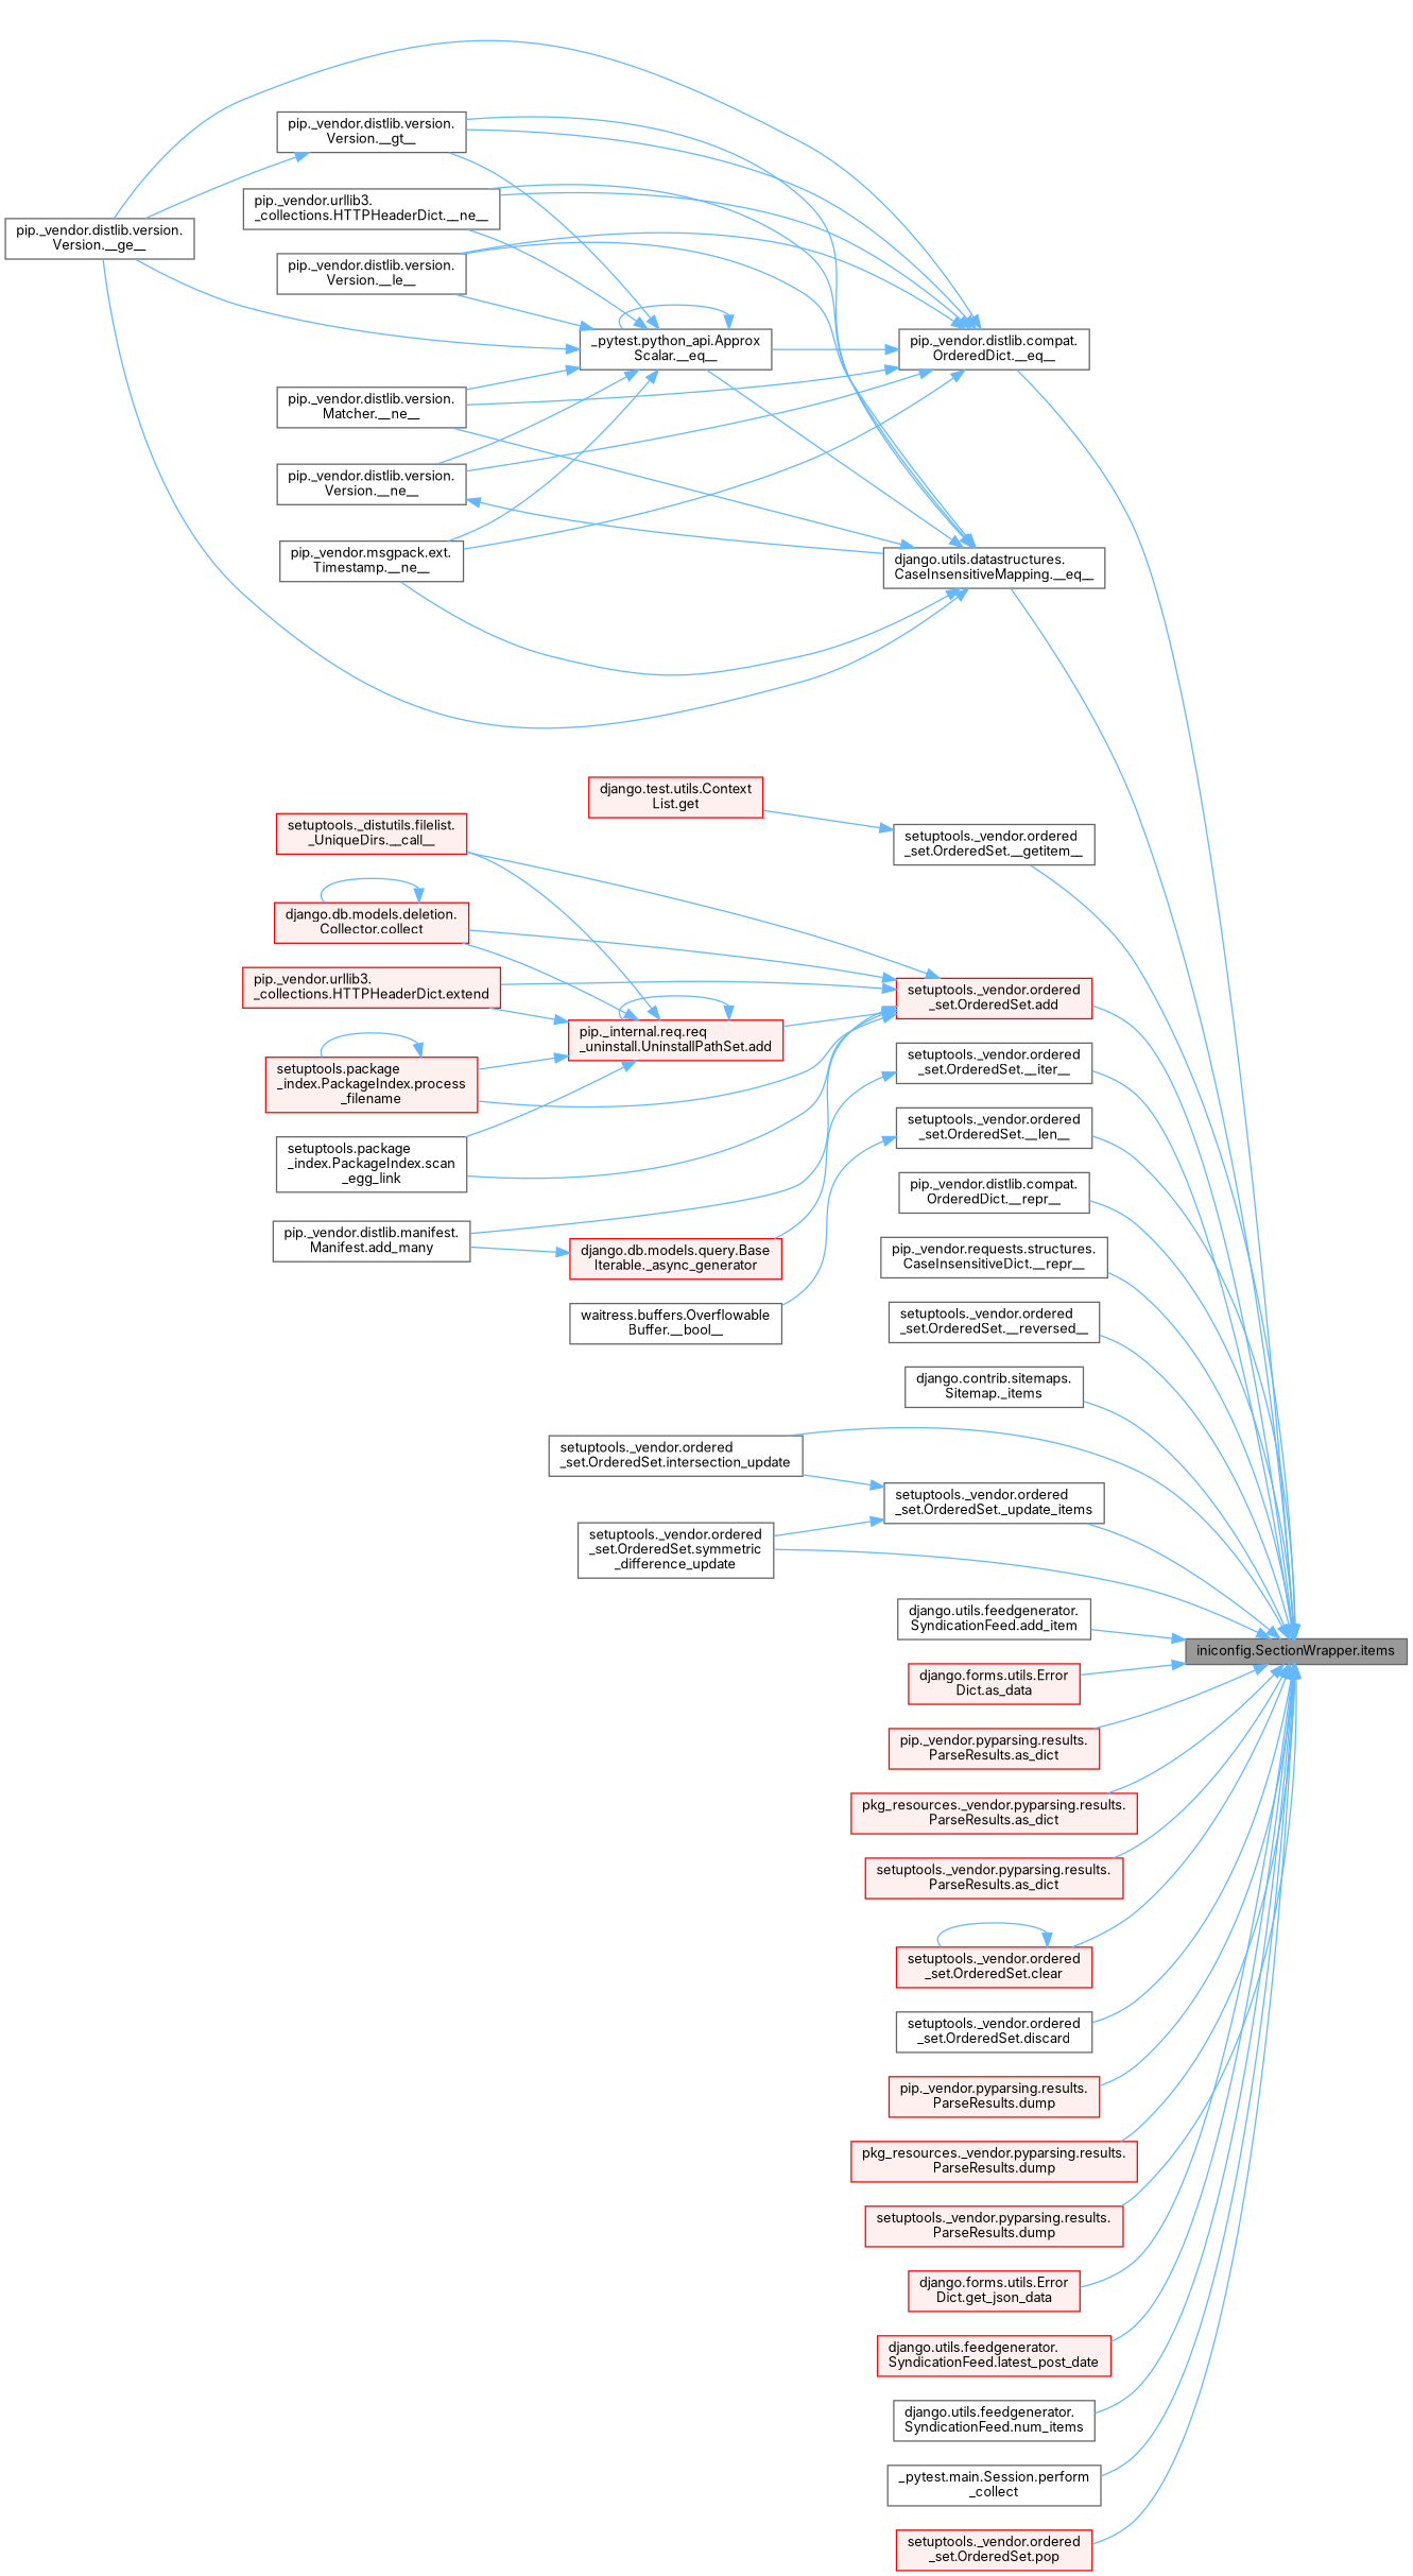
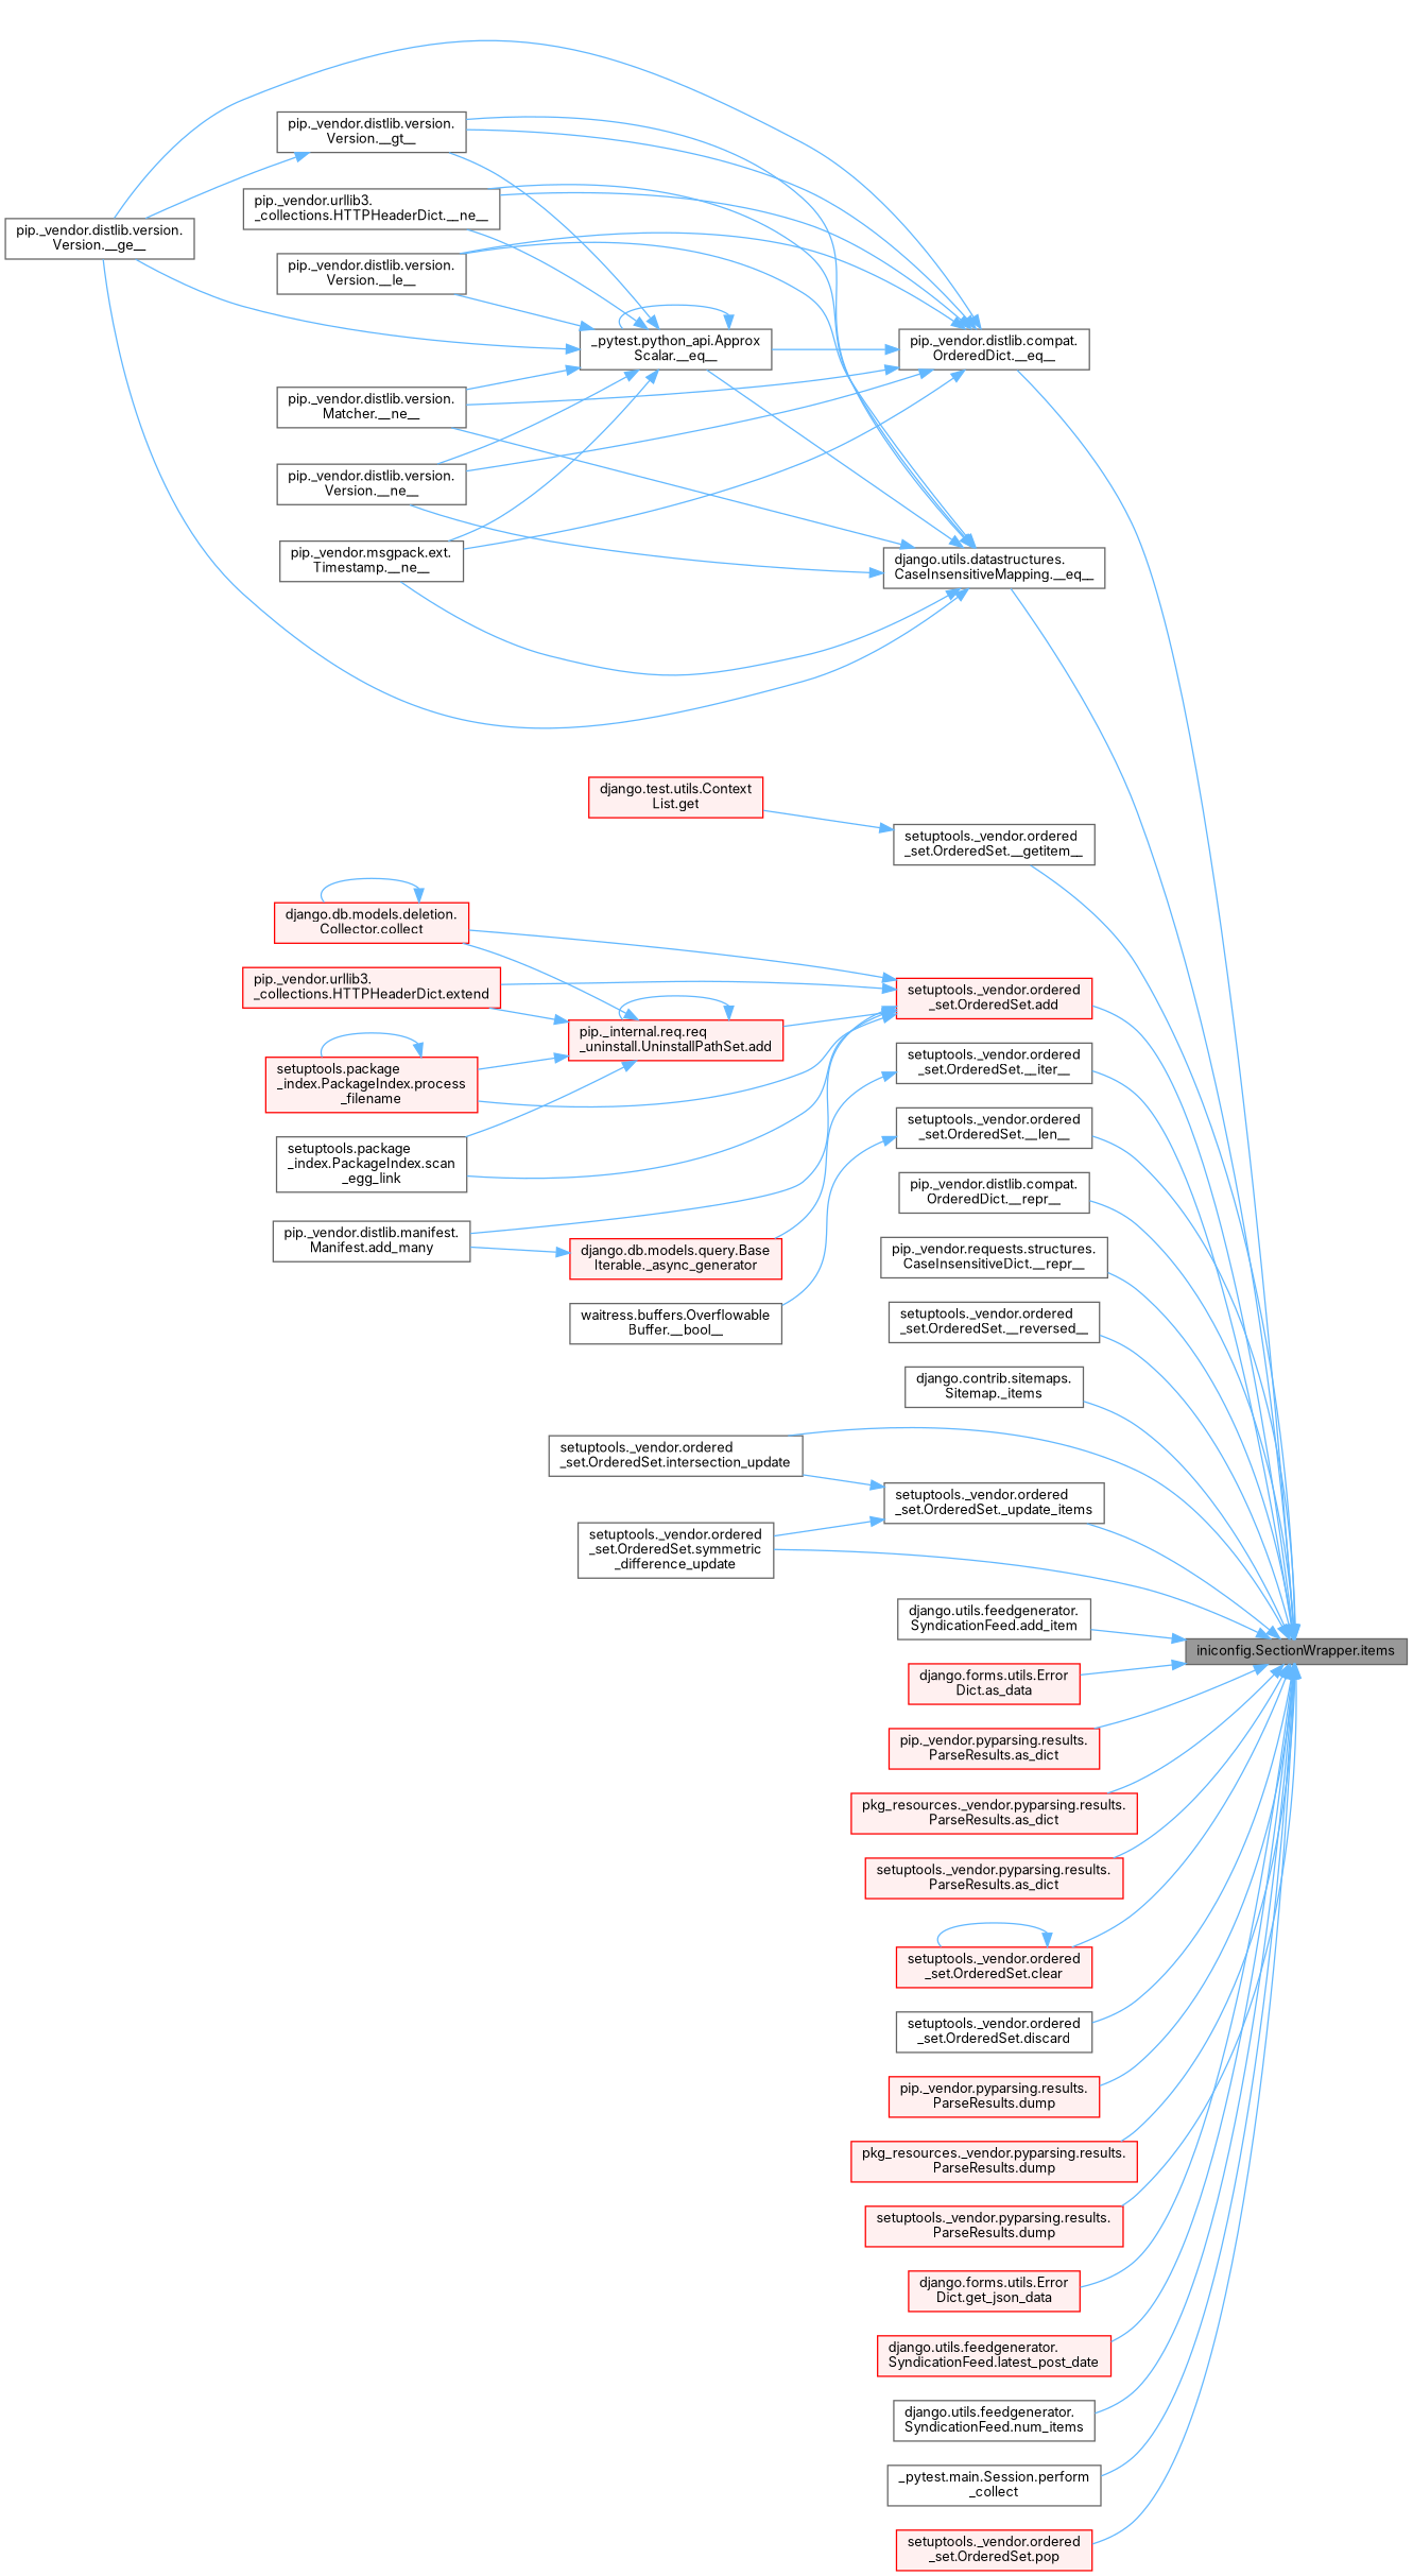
  digraph {
    fontname=Inter
    rankdir=RL
    node [color=grey40 fillcolor=white fontname=Inter fontsize=10 shape=box style=filled]
    edge [color=steelblue1 dir=back fontname=Inter fontsize=10 labelfontname=Helvetica labelfontsize=10 style=solid]
    n1 [color=gray40 fillcolor=grey60 fontcolor=black height=0.2 label="iniconfig.SectionWrapper.items" width=0.4]
    n2 [height=0.2 label="django.utils.datastructures.\lCaseInsensitiveMapping.__eq__" width=0.4]
    n3 [height=0.2 label="pip._vendor.distlib.compat.\lOrderedDict.__eq__" width=0.4]
    n4 [height=0.2 label="setuptools._vendor.ordered\l_set.OrderedSet.__getitem__" width=0.4]
    n5 [height=0.2 label="setuptools._vendor.ordered\l_set.OrderedSet.__iter__" width=0.4]
    n6 [height=0.2 label="setuptools._vendor.ordered\l_set.OrderedSet.__len__" width=0.4]
    n7 [height=0.2 label="pip._vendor.distlib.compat.\lOrderedDict.__repr__" width=0.4]
    n8 [height=0.2 label="pip._vendor.requests.structures.\lCaseInsensitiveDict.__repr__" width=0.4]
    n9 [height=0.2 label="setuptools._vendor.ordered\l_set.OrderedSet.__reversed__" width=0.4]
    n10 [height=0.2 label="django.contrib.sitemaps.\lSitemap._items" width=0.4]
    n11 [height=0.2 label="setuptools._vendor.ordered\l_set.OrderedSet._update_items" width=0.4]
    n12 [height=0.2 label="setuptools._vendor.ordered\l_set.OrderedSet.intersection_update" width=0.4]
    n13 [height=0.2 label="setuptools._vendor.ordered\l_set.OrderedSet.symmetric\l_difference_update" width=0.4]
    n14 [color=red fillcolor="#FFF0F0" height=0.2 label="setuptools._vendor.ordered\l_set.OrderedSet.add" width=0.4]
    n15 [height=0.2 label="django.utils.feedgenerator.\lSyndicationFeed.add_item" width=0.4]
    n16 [color=red fillcolor="#FFF0F0" height=0.2 label="django.forms.utils.Error\lDict.as_data" width=0.4]
    n17 [color=red fillcolor="#FFF0F0" height=0.2 label="pip._vendor.pyparsing.results.\lParseResults.as_dict" width=0.4]
    n18 [color=red fillcolor="#FFF0F0" height=0.2 label="pkg_resources._vendor.pyparsing.results.\lParseResults.as_dict" width=0.4]
    n19 [color=red fillcolor="#FFF0F0" height=0.2 label="setuptools._vendor.pyparsing.results.\lParseResults.as_dict" width=0.4]
    n20 [color=red fillcolor="#FFF0F0" height=0.2 label="setuptools._vendor.ordered\l_set.OrderedSet.clear" width=0.4]
    n21 [height=0.2 label="setuptools._vendor.ordered\l_set.OrderedSet.discard" width=0.4]
    n22 [color=red fillcolor="#FFF0F0" height=0.2 label="pip._vendor.pyparsing.results.\lParseResults.dump" width=0.4]
    n23 [color=red fillcolor="#FFF0F0" height=0.2 label="pkg_resources._vendor.pyparsing.results.\lParseResults.dump" width=0.4]
    n24 [color=red fillcolor="#FFF0F0" height=0.2 label="setuptools._vendor.pyparsing.results.\lParseResults.dump" width=0.4]
    n25 [color=red fillcolor="#FFF0F0" height=0.2 label="django.forms.utils.Error\lDict.get_json_data" width=0.4]
    n26 [color=red fillcolor="#FFF0F0" height=0.2 label="django.utils.feedgenerator.\lSyndicationFeed.latest_post_date" width=0.4]
    n27 [height=0.2 label="django.utils.feedgenerator.\lSyndicationFeed.num_items" width=0.4]
    n28 [height=0.2 label="_pytest.main.Session.perform\l_collect" width=0.4]
    n29 [color=red fillcolor="#FFF0F0" height=0.2 label="setuptools._vendor.ordered\l_set.OrderedSet.pop" width=0.4]
    n30 [height=0.2 label="_pytest.python_api.Approx\lScalar.__eq__" width=0.4]
    n31 [height=0.2 label="pip._vendor.distlib.version.\lVersion.__ge__" width=0.4]
    n32 [height=0.2 label="pip._vendor.distlib.version.\lVersion.__gt__" width=0.4]
    n33 [height=0.2 label="pip._vendor.distlib.version.\lVersion.__le__" width=0.4]
    n34 [height=0.2 label="pip._vendor.distlib.version.\lMatcher.__ne__" width=0.4]
    n35 [height=0.2 label="pip._vendor.distlib.version.\lVersion.__ne__" width=0.4]
    n36 [height=0.2 label="pip._vendor.msgpack.ext.\lTimestamp.__ne__" width=0.4]
    n37 [height=0.2 label="pip._vendor.urllib3.\l_collections.HTTPHeaderDict.__ne__" width=0.4]
    n38 [color=red fillcolor="#FFF0F0" height=0.2 label="django.test.utils.Context\lList.get" width=0.4]
    n39 [color=red fillcolor="#FFF0F0" height=0.2 label="django.db.models.query.Base\lIterable._async_generator" width=0.4]
    n40 [height=0.2 label="waitress.buffers.Overflowable\lBuffer.__bool__" width=0.4]
-   n41 [color=red fillcolor="#FFF0F0" height=0.2 label="setuptools._distutils.filelist.\l_UniqueDirs.__call__" width=0.4]
    n42 [color=red fillcolor="#FFF0F0" height=0.2 label="pip._internal.req.req\l_uninstall.UninstallPathSet.add" width=0.4]
    n43 [height=0.2 label="pip._vendor.distlib.manifest.\lManifest.add_many" width=0.4]
    n44 [color=red fillcolor="#FFF0F0" height=0.2 label="django.db.models.deletion.\lCollector.collect" width=0.4]
    n45 [color=red fillcolor="#FFF0F0" height=0.2 label="pip._vendor.urllib3.\l_collections.HTTPHeaderDict.extend" width=0.4]
    n46 [color=red fillcolor="#FFF0F0" height=0.2 label="setuptools.package\l_index.PackageIndex.process\l_filename" width=0.4]
    n47 [height=0.2 label="setuptools.package\l_index.PackageIndex.scan\l_egg_link" width=0.4]
    n1 -> n2
    n1 -> n3
    n1 -> n4
    n1 -> n5
    n1 -> n6
    n1 -> n7
    n1 -> n8
    n1 -> n9
    n1 -> n10
    n1 -> n11
    n1 -> n12
    n1 -> n13
    n1 -> n14
    n1 -> n15
    n1 -> n16
    n1 -> n17
    n1 -> n18
    n1 -> n19
    n1 -> n20
    n1 -> n21
    n1 -> n22
    n1 -> n23
    n1 -> n24
    n1 -> n25
    n1 -> n26
    n1 -> n27
    n1 -> n28
    n1 -> n29
    n2 -> n30
    n2 -> n31
    n2 -> n32
    n2 -> n33
    n2 -> n34
-   n35 -> n2
+   n2 -> n35
    n2 -> n36
    n2 -> n37
    n3 -> n30
    n3 -> n31
    n3 -> n32
    n3 -> n33
    n3 -> n34
    n3 -> n35
    n3 -> n36
    n3 -> n37
    n4 -> n38
    n5 -> n39
    n6 -> n40
    n11 -> n12
    n11 -> n13
-   n14 -> n41
    n14 -> n42
    n14 -> n43
    n14 -> n44
    n14 -> n45
    n14 -> n46
    n14 -> n47
    n20 -> n20
    n30 -> n30
    n30 -> n31
    n30 -> n32
    n30 -> n33
    n30 -> n34
    n30 -> n35
    n30 -> n36
    n30 -> n37
    n32 -> n31
    n39 -> n43
-   n42 -> n41
    n42 -> n42
    n42 -> n44
    n42 -> n45
    n42 -> n46
    n42 -> n47
    n44 -> n44
    n46 -> n46
  }
